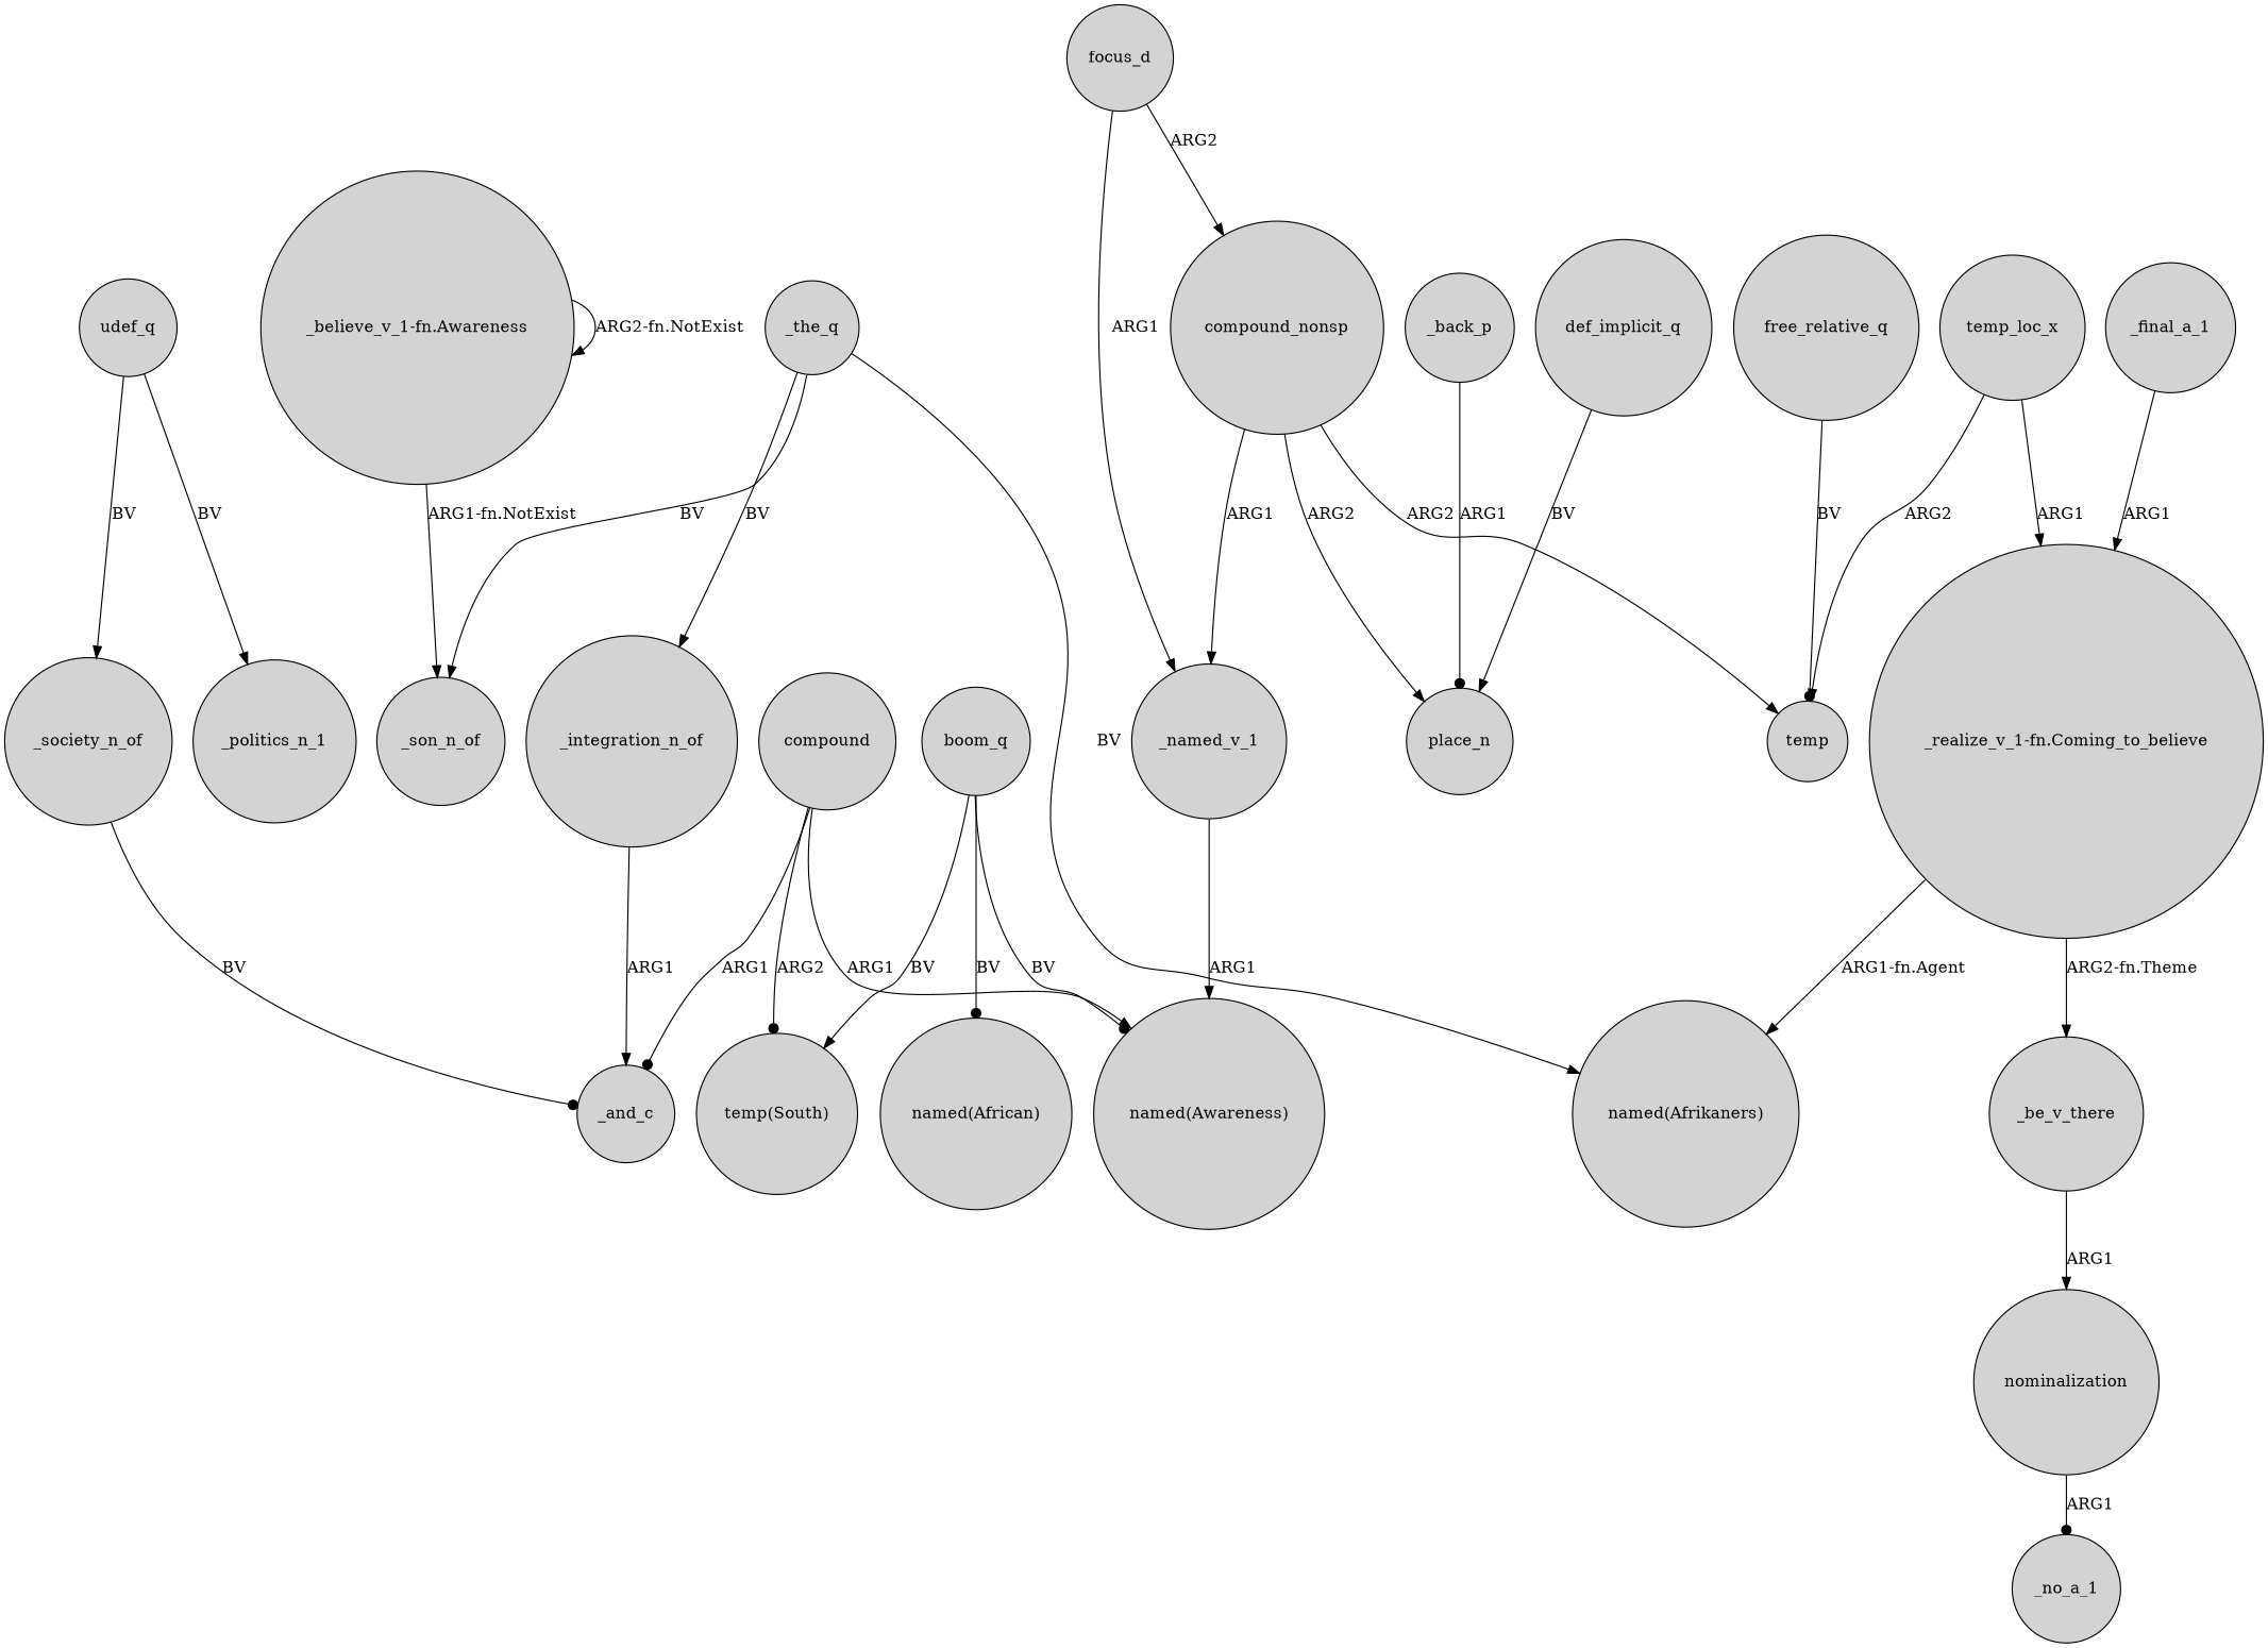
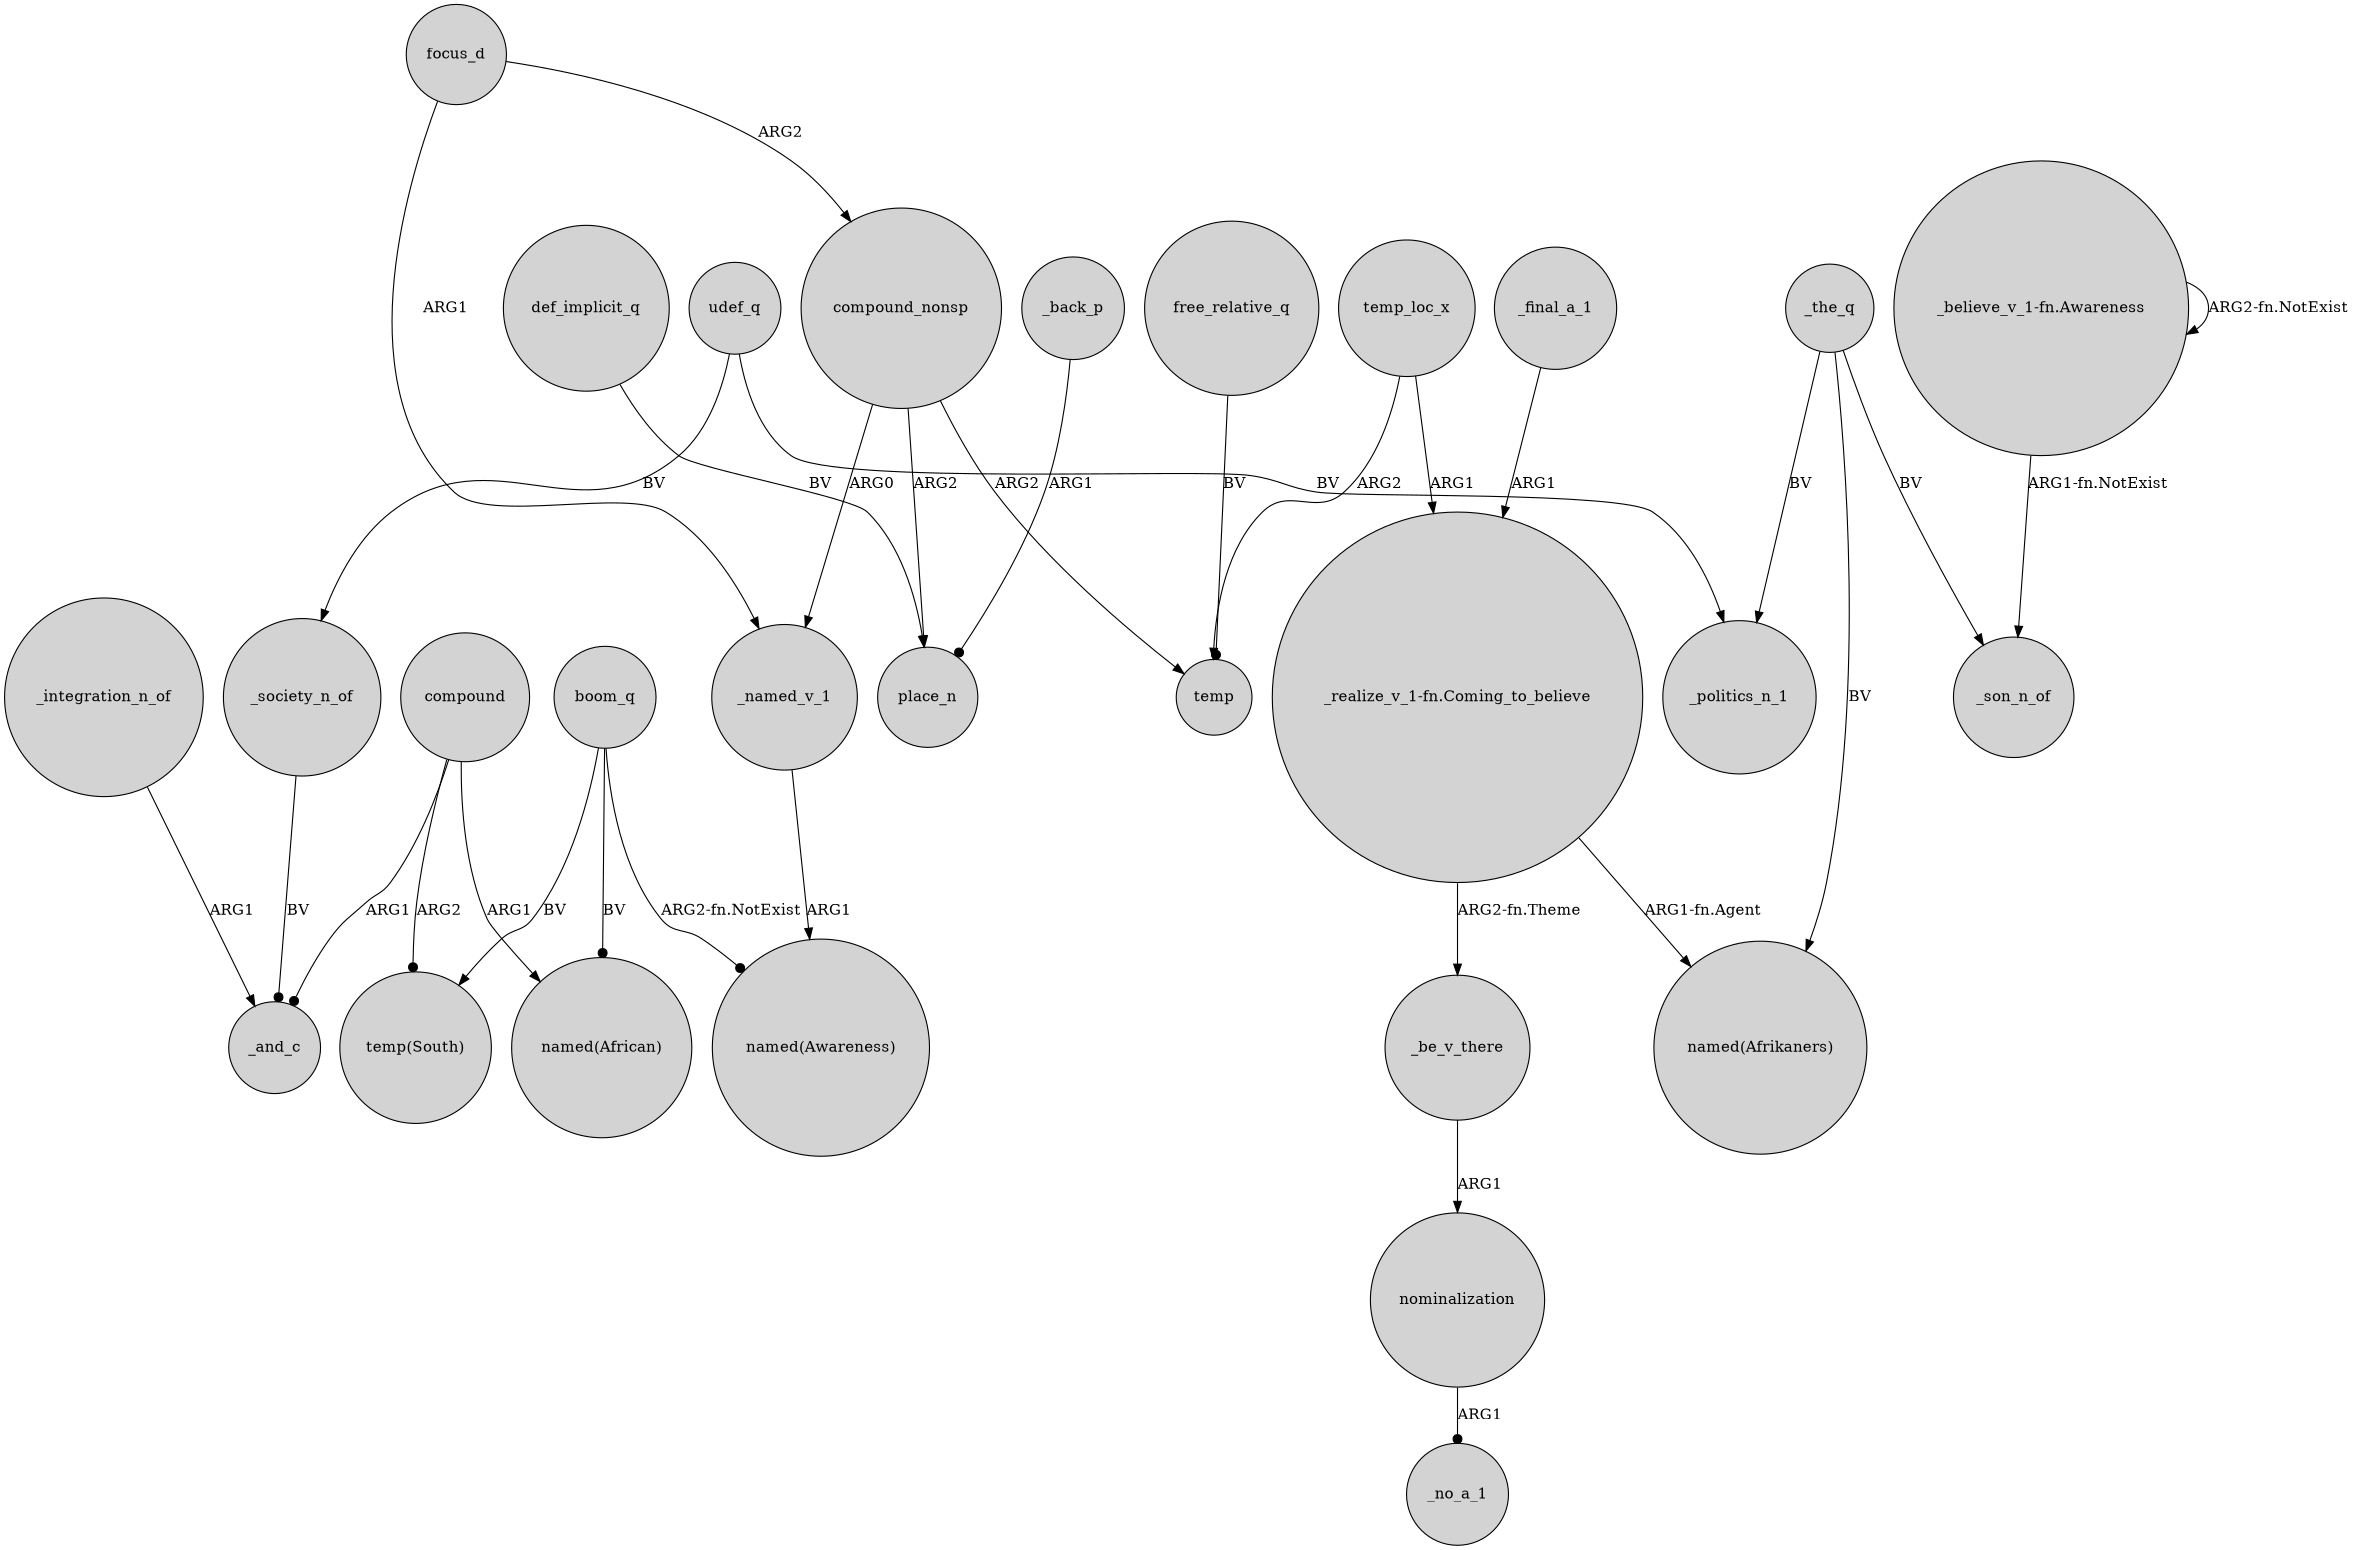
  digraph {
    node [shape=circle style=filled]
    edge [arrowhead=normal]
    _integration_n_of
    _and_c
    n3 [label=compound_nonsp]
    focus_d
    n5 [label=_named_v_1]
    place_n
    temp
    n8 [label="named(Awareness)"]
    compound
    n10 [label="temp(South)"]
    "named(African)"
    _final_a_1
    "_realize_v_1-fn.Coming_to_believe"
    _be_v_there
    "named(Afrikaners)"
    nominalization
    _the_q
    _son_n_of
    _no_a_1
    "_believe_v_1-fn.Awareness"
    n21 [label=boom_q]
    def_implicit_q
    udef_q
    _politics_n_1
    _society_n_of
    temp_loc_x
    _back_p
    free_relative_q
    _integration_n_of -> _and_c [label=ARG1]
-   n3 -> n5 [label=ARG1]
+   n3 -> n5 [label=ARG0]
    n3 -> place_n [label=ARG2]
    n3 -> temp [label=ARG2]
    focus_d -> n3 [label=ARG2]
    focus_d -> n5 [label=ARG1]
    n5 -> n8 [label=ARG1]
    compound -> _and_c [arrowhead=dot label=ARG1]
    compound -> n10 [arrowhead=dot label=ARG2]
-   compound -> n8 [label=ARG1]
+   compound -> "named(African)" [label=ARG1]
    _final_a_1 -> "_realize_v_1-fn.Coming_to_believe" [label=ARG1]
    "_realize_v_1-fn.Coming_to_believe" -> _be_v_there [label="ARG2-fn.Theme"]
    "_realize_v_1-fn.Coming_to_believe" -> "named(Afrikaners)" [label="ARG1-fn.Agent"]
    _be_v_there -> nominalization [label=ARG1]
    nominalization -> _no_a_1 [arrowhead=dot label=ARG1]
-   _the_q -> _integration_n_of [label=BV]
+   _the_q -> _politics_n_1 [label=BV]
    _the_q -> "named(Afrikaners)" [label=BV]
    _the_q -> _son_n_of [label=BV]
    "_believe_v_1-fn.Awareness" -> _son_n_of [label="ARG1-fn.NotExist"]
    "_believe_v_1-fn.Awareness" -> "_believe_v_1-fn.Awareness" [label="ARG2-fn.NotExist"]
-   n21 -> n8 [arrowhead=dot label=BV]
+   n21 -> n8 [arrowhead=dot label="ARG2-fn.NotExist"]
    n21 -> n10 [label=BV]
    n21 -> "named(African)" [arrowhead=dot label=BV]
    def_implicit_q -> place_n [label=BV]
    udef_q -> _politics_n_1 [label=BV]
    udef_q -> _society_n_of [label=BV]
    _society_n_of -> _and_c [arrowhead=dot label=BV]
    temp_loc_x -> temp [label=ARG2]
    temp_loc_x -> "_realize_v_1-fn.Coming_to_believe" [label=ARG1]
    _back_p -> place_n [arrowhead=dot label=ARG1]
    free_relative_q -> temp [arrowhead=dot label=BV]
  }
